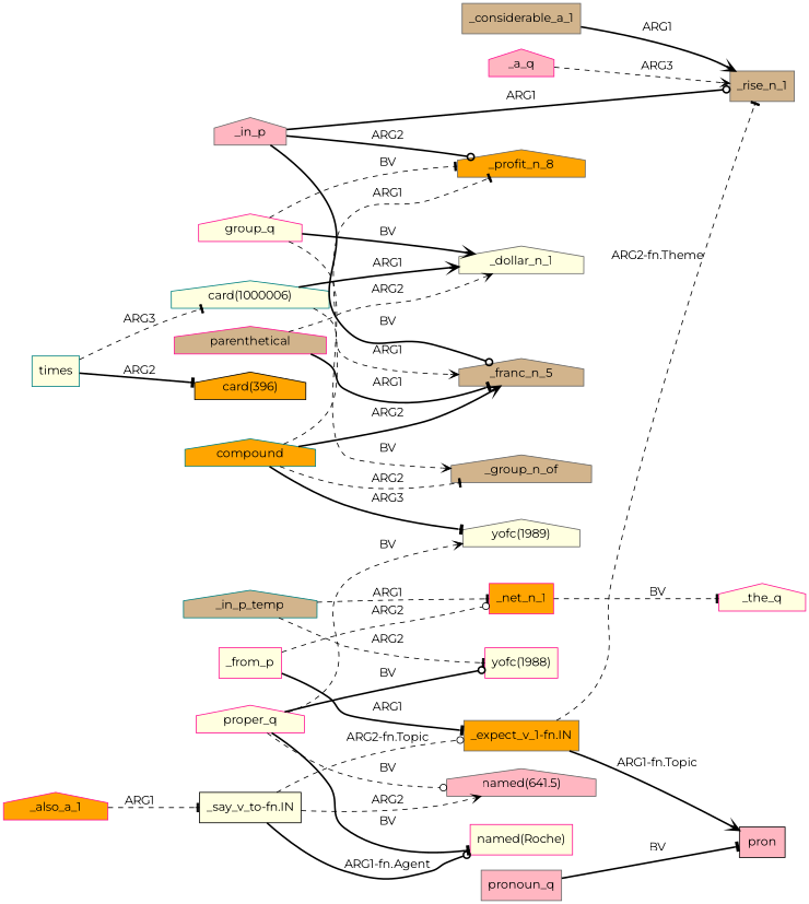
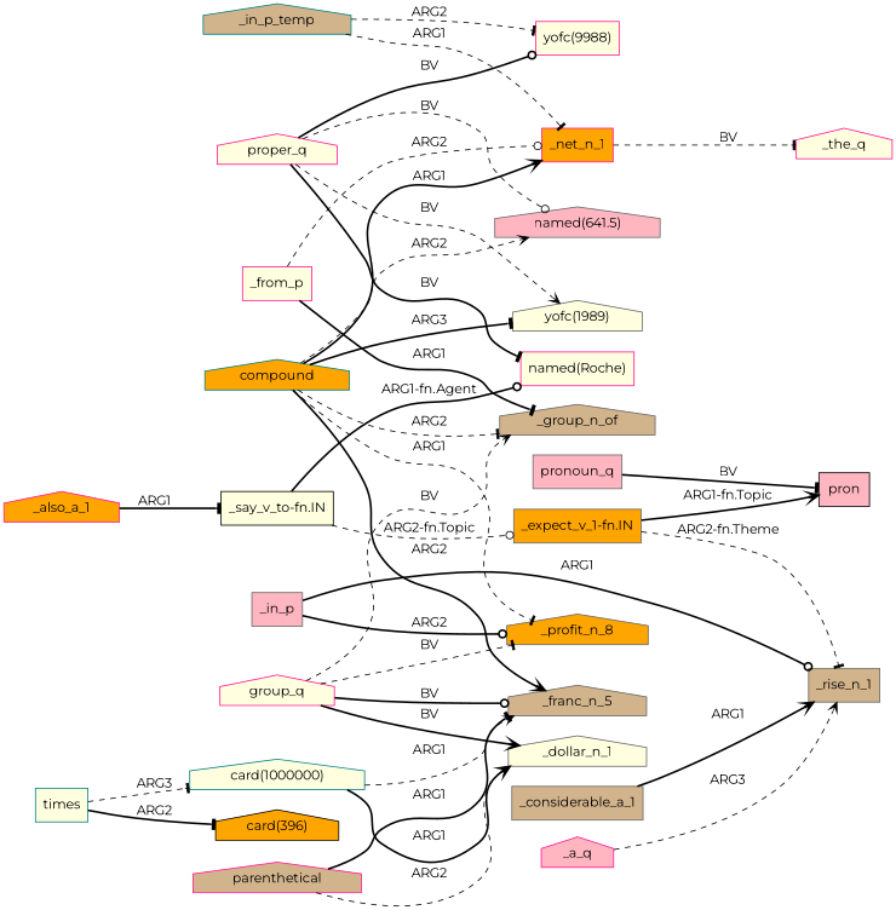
  digraph {
    fontname=Montserrat
    rankdir=LR
    node [color=gray40 fillcolor=lightyellow fontname=Montserrat shape=house style=filled]
    edge [arrowhead=tee fontname=Montserrat style=dashed]
    _in_p_temp [color=teal fillcolor=tan]
    _net_n_1 [color=deeppink fillcolor=orange shape=box]
-   "yofc(1988)" [color=deeppink shape=box]
+   "yofc(1988)" [color=deeppink shape=box label="yofc(9988)"]
    _the_q [color=deeppink]
-   "card(1000000)" [color=teal label="card(1000006)"]
+   "card(1000000)" [color=teal]
    _dollar_n_1
    n7 [fillcolor=tan label=_franc_n_5]
    _considerable_a_1 [fillcolor=tan shape=box]
    _rise_n_1 [fillcolor=tan shape=box]
    compound [color=teal fillcolor=orange]
    n11 [fillcolor=orange label=_profit_n_8]
    "yofc(1989)"
    "named(641.5)" [fillcolor=lightpink]
    _group_n_of [fillcolor=tan]
    _also_a_1 [color=deeppink fillcolor=orange]
    "_say_v_to-fn.IN" [color=black shape=box]
    "named(Roche)" [color=deeppink shape=box]
    "_expect_v_1-fn.IN" [fillcolor=orange shape=box]
    pron [color=black fillcolor=lightpink shape=box]
    parenthetical [color=deeppink fillcolor=tan]
    proper_q [color=deeppink]
    _a_q [color=deeppink fillcolor=lightpink]
    times [color=teal shape=box]
    "card(396)" [color=black fillcolor=orange]
-   _in_p [fillcolor=lightpink]
+   _in_p [fillcolor=lightpink shape=box]
    pronoun_q [fillcolor=lightpink shape=box]
    _from_p [color=deeppink shape=box]
    n28 [color=deeppink label=group_q]
    _in_p_temp -> _net_n_1 [label=ARG1]
    _in_p_temp -> "yofc(1988)" [label=ARG2]
    _net_n_1 -> _the_q [label=BV]
    "card(1000000)" -> _dollar_n_1 [arrowhead=vee label=ARG1 style=bold]
    "card(1000000)" -> n7 [arrowhead=vee label=ARG1]
    _considerable_a_1 -> _rise_n_1 [arrowhead=vee label=ARG1 style=bold]
+   compound -> _net_n_1 [arrowhead=vee label=ARG1 style=bold]
    compound -> n7 [arrowhead=vee label=ARG2 style=bold]
    compound -> n11 [label=ARG1]
    compound -> "yofc(1989)" [label=ARG3 style=bold]
-   "_say_v_to-fn.IN" -> "named(641.5)" [arrowhead=vee label=ARG2]
+   compound -> "named(641.5)" [arrowhead=vee label=ARG2]
    compound -> _group_n_of [label=ARG2]
-   _also_a_1 -> "_say_v_to-fn.IN" [label=ARG1]
+   _also_a_1 -> "_say_v_to-fn.IN" [label=ARG1 style=bold]
    "_say_v_to-fn.IN" -> "named(Roche)" [arrowhead=odot label="ARG1-fn.Agent" style=bold]
    "_say_v_to-fn.IN" -> "_expect_v_1-fn.IN" [arrowhead=odot label="ARG2-fn.Topic"]
    "_expect_v_1-fn.IN" -> _rise_n_1 [label="ARG2-fn.Theme"]
    "_expect_v_1-fn.IN" -> pron [arrowhead=vee label="ARG1-fn.Topic" style=bold]
    parenthetical -> _dollar_n_1 [arrowhead=vee label=ARG2]
    parenthetical -> n7 [label=ARG1 style=bold]
    proper_q -> "yofc(1988)" [arrowhead=odot label=BV style=bold]
    proper_q -> "yofc(1989)" [arrowhead=vee label=BV]
    proper_q -> "named(641.5)" [arrowhead=odot label=BV]
    proper_q -> "named(Roche)" [label=BV style=bold]
    _a_q -> _rise_n_1 [arrowhead=vee label=ARG3]
    times -> "card(1000000)" [label=ARG3]
    times -> "card(396)" [label=ARG2 style=bold]
    _in_p -> _rise_n_1 [arrowhead=odot label=ARG1 style=bold]
    _in_p -> n11 [arrowhead=odot label=ARG2 style=bold]
    pronoun_q -> pron [label=BV style=bold]
    _from_p -> _net_n_1 [arrowhead=odot label=ARG2]
-   _from_p -> "_expect_v_1-fn.IN" [label=ARG1 style=bold]
+   _from_p -> _group_n_of [label=ARG1 style=bold]
    n28 -> _dollar_n_1 [arrowhead=vee label=BV style=bold]
-   _in_p -> n7 [arrowhead=odot label=BV style=bold]
+   n28 -> n7 [arrowhead=odot label=BV style=bold]
    n28 -> n11 [label=BV]
    n28 -> _group_n_of [arrowhead=vee label=BV]
  }
